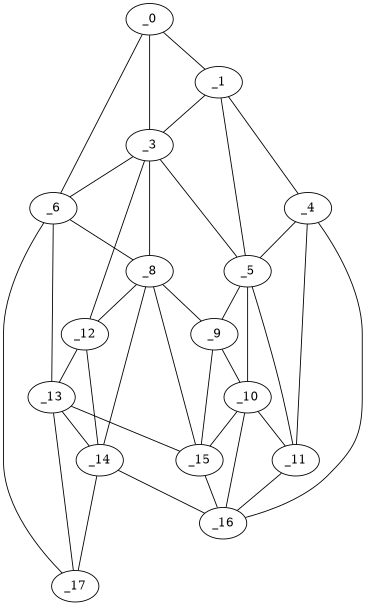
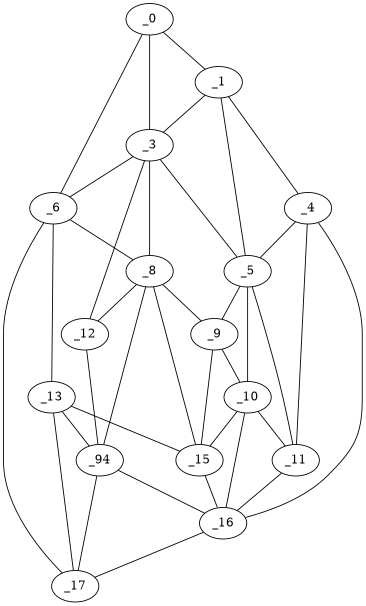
  graph {
    node [x=94 y=82]
    edge [valence=2]
    _0 [x=33 y=28]
    _1 [x=39 y=122]
    _3 [x=63 y=71]
    _6 [x=72 y=46]
    _4 [x=63 y=113]
    _5 [x=68]
    _8 [x=76 y=72]
    _12 [x=88 y=65]
    _13 [y=51]
    _17 [x=98 y=6]
    _16 [x=95 y=101]
    _11 [x=81 y=97]
    _9 [x=76 y=84]
    _10 [x=80 y=89]
-   _14 [y=69]
+   _14 [y=69 label=_94]
    _15
    _0 -- _1 [valence=1]
    _0 -- _3
    _0 -- _6
    _1 -- _3 [valence=1]
    _1 -- _4 [valence=1]
    _1 -- _5
    _3 -- _6 [valence=1]
    _3 -- _5 [valence=1]
    _3 -- _8
    _3 -- _12
    _6 -- _8
    _6 -- _13
    _6 -- _17
    _4 -- _5
    _4 -- _16
    _4 -- _11
    _5 -- _11 [valence=1]
    _5 -- _9 [valence=1]
    _5 -- _10
    _8 -- _12
    _8 -- _9
    _8 -- _14 [valence=1]
    _8 -- _15
-   _12 -- _13
    _12 -- _14
    _13 -- _17 [valence=1]
    _13 -- _14 [valence=1]
    _13 -- _15 [valence=1]
+   _16 -- _17 [valence=1]
    _11 -- _16 [valence=1]
    _9 -- _10
    _9 -- _15 [valence=1]
    _10 -- _16
    _10 -- _11
    _10 -- _15 [valence=1]
    _14 -- _17
    _14 -- _16 [valence=1]
    _15 -- _16
  }
